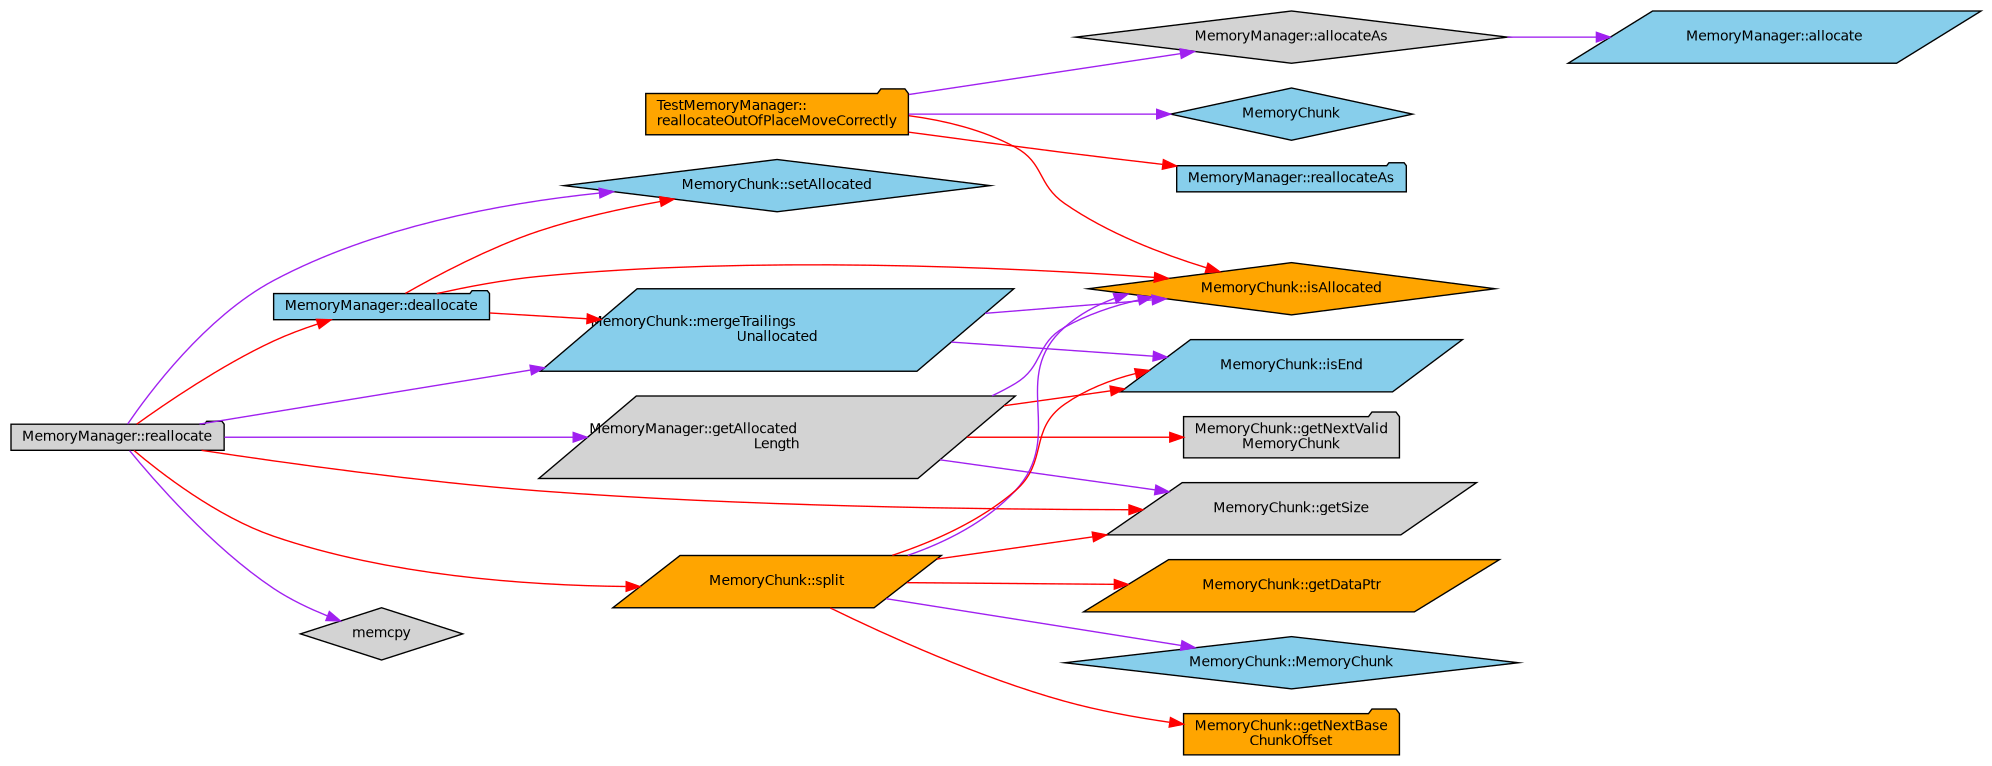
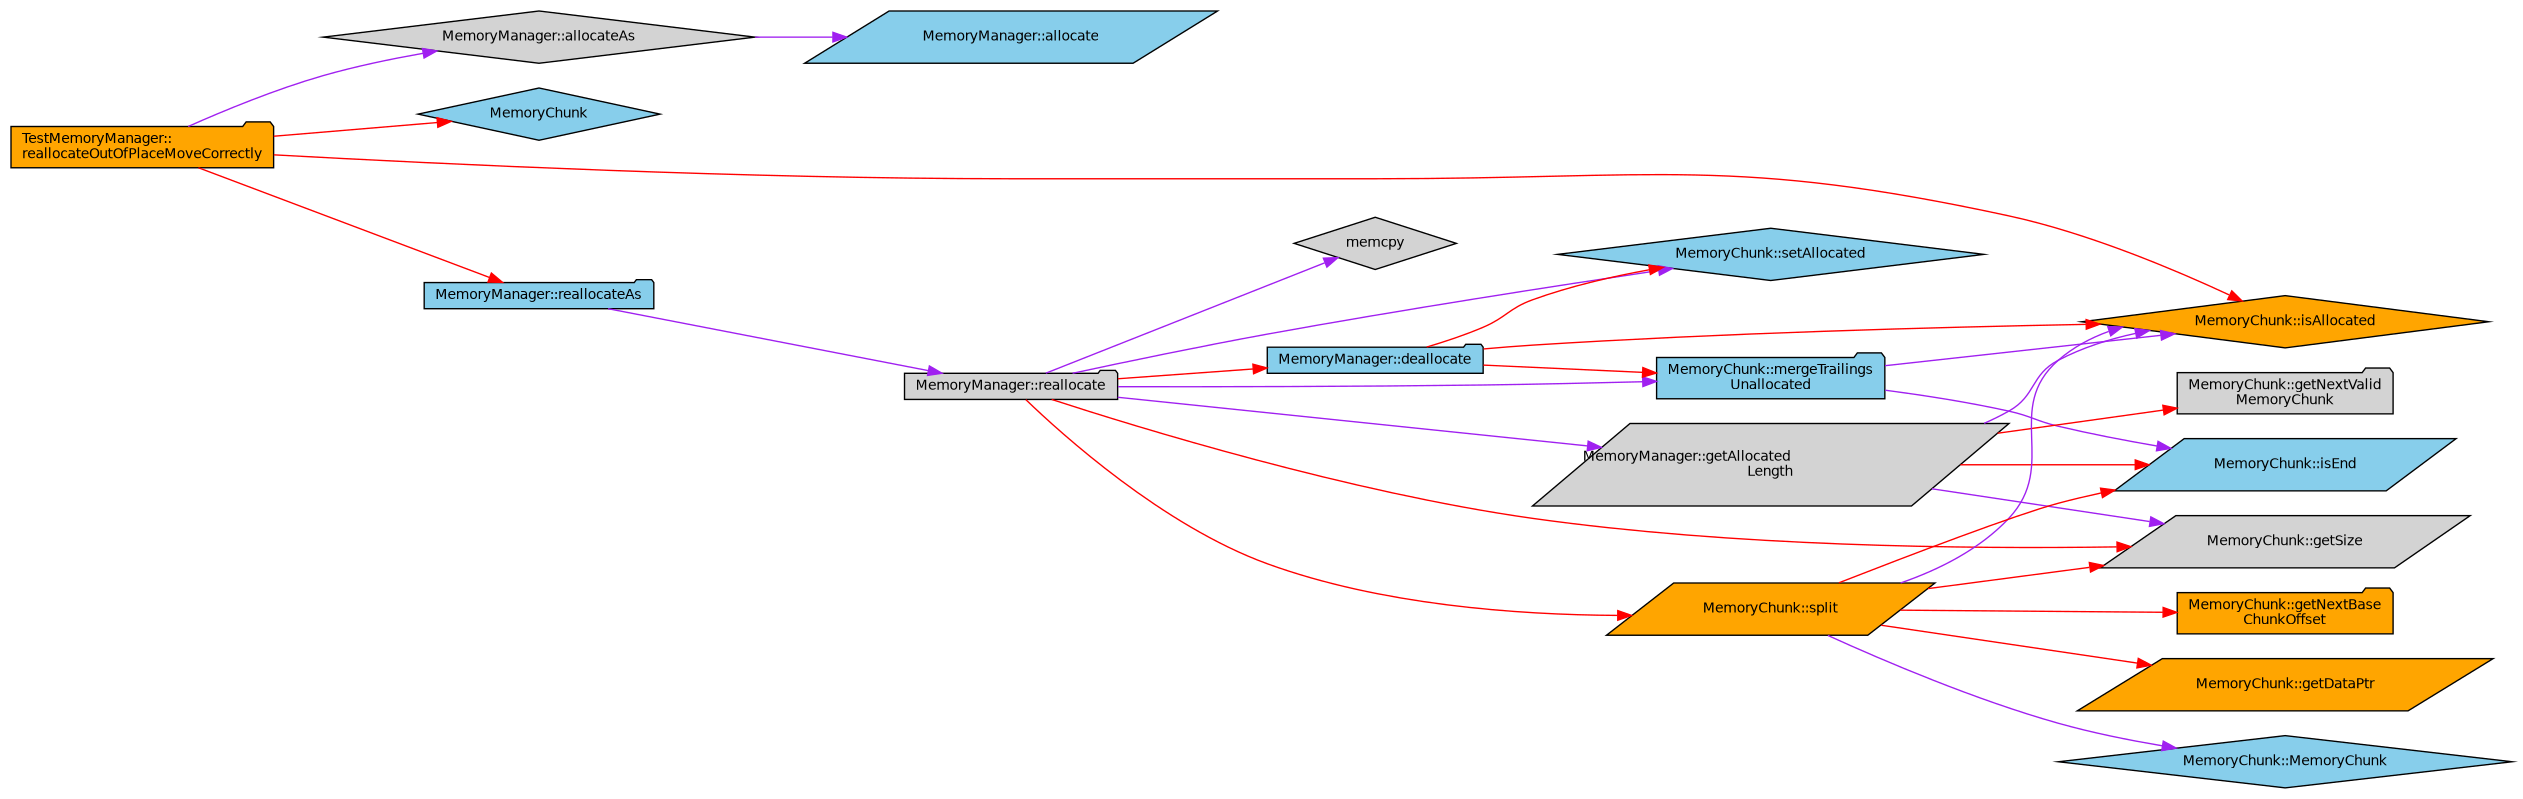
  digraph {
    rankdir=LR
    node [color=black fillcolor=skyblue fontname=Helvetica fontsize=10 shape=parallelogram style=filled]
    edge [color=purple fontname=Helvetica fontsize=10 labelfontname=Helvetica labelfontsize=10 style=solid]
    n1 [fillcolor=orange fontcolor=black height=0.2 label="TestMemoryManager::\lreallocateOutOfPlaceMoveCorrectly" shape=folder width=0.4]
    n2 [fillcolor=lightgrey height=0.2 label="MemoryManager::allocateAs" shape=diamond width=0.4]
    n3 [height=0.2 label=MemoryChunk shape=diamond width=0.4]
    n4 [height=0.2 label="MemoryManager::reallocateAs" shape=folder width=0.4]
    n5 [fillcolor=orange height=0.2 label="MemoryChunk::isAllocated" shape=diamond width=0.4]
    n6 [height=0.2 label="MemoryManager::allocate" width=0.4]
    n7 [fillcolor=lightgrey height=0.2 label="MemoryManager::reallocate" shape=folder width=0.4]
    n8 [height=0.2 label="MemoryManager::deallocate" shape=folder width=0.4]
    n9 [height=0.2 label="MemoryChunk::setAllocated" shape=diamond width=0.4]
-   n10 [height=0.2 label="MemoryChunk::mergeTrailings\lUnallocated" width=0.4]
+   n10 [height=0.2 label="MemoryChunk::mergeTrailings\lUnallocated" shape=folder width=0.4]
    n11 [fillcolor=lightgrey height=0.2 label="MemoryManager::getAllocated\lLength" width=0.4]
    n12 [fillcolor=lightgrey height=0.2 label="MemoryChunk::getSize" width=0.4]
    n13 [fillcolor=orange height=0.2 label="MemoryChunk::split" width=0.4]
    n14 [fillcolor=lightgrey height=0.2 label=memcpy shape=diamond width=0.4]
    n15 [height=0.2 label="MemoryChunk::isEnd" width=0.4]
    n16 [fillcolor=lightgrey height=0.2 label="MemoryChunk::getNextValid\lMemoryChunk" shape=folder width=0.4]
    n17 [fillcolor=orange height=0.2 label="MemoryChunk::getDataPtr" width=0.4]
    n18 [height=0.2 label="MemoryChunk::MemoryChunk" shape=diamond width=0.4]
    n19 [fillcolor=orange height=0.2 label="MemoryChunk::getNextBase\lChunkOffset" shape=folder width=0.4]
    n1 -> n2
-   n1 -> n3
+   n1 -> n3 [color=red]
    n1 -> n4 [color=red]
    n1 -> n5 [color=red]
    n2 -> n6
+   n4 -> n7
    n7 -> n8 [color=red]
    n7 -> n9
    n7 -> n10
    n7 -> n11
    n7 -> n12 [color=red]
    n7 -> n13 [color=red]
    n7 -> n14
    n8 -> n5 [color=red]
    n8 -> n9 [color=red]
    n8 -> n10 [color=red]
    n10 -> n5
    n10 -> n15
    n11 -> n5
    n11 -> n12
    n11 -> n15 [color=red]
    n11 -> n16 [color=red]
    n13 -> n5
    n13 -> n12 [color=red]
    n13 -> n15 [color=red]
    n13 -> n17 [color=red]
    n13 -> n18
    n13 -> n19 [color=red]
  }
